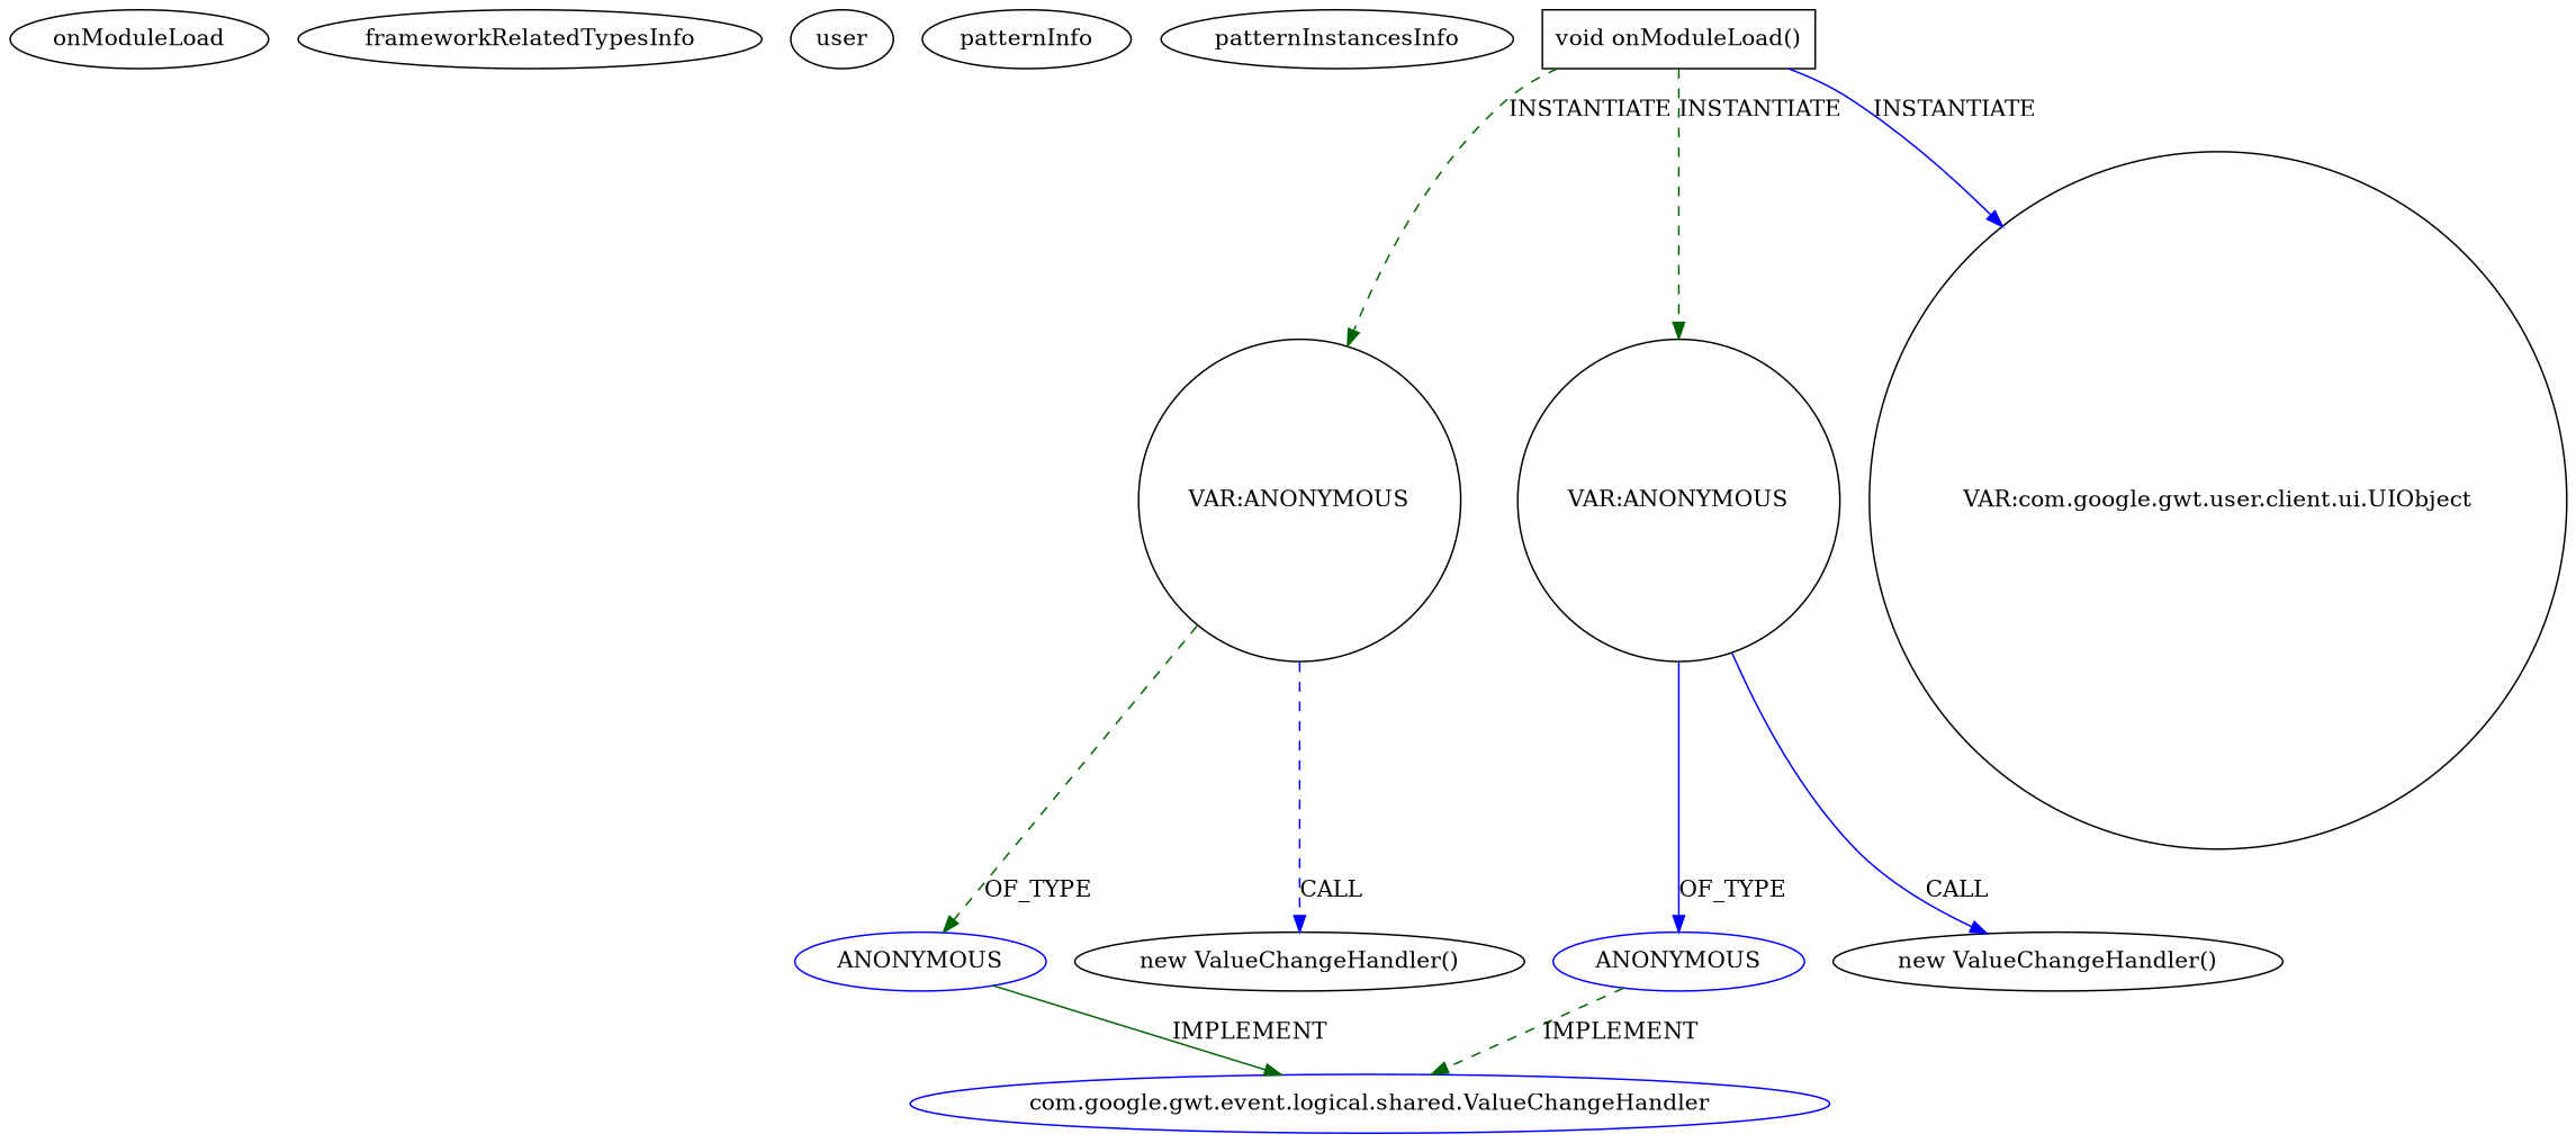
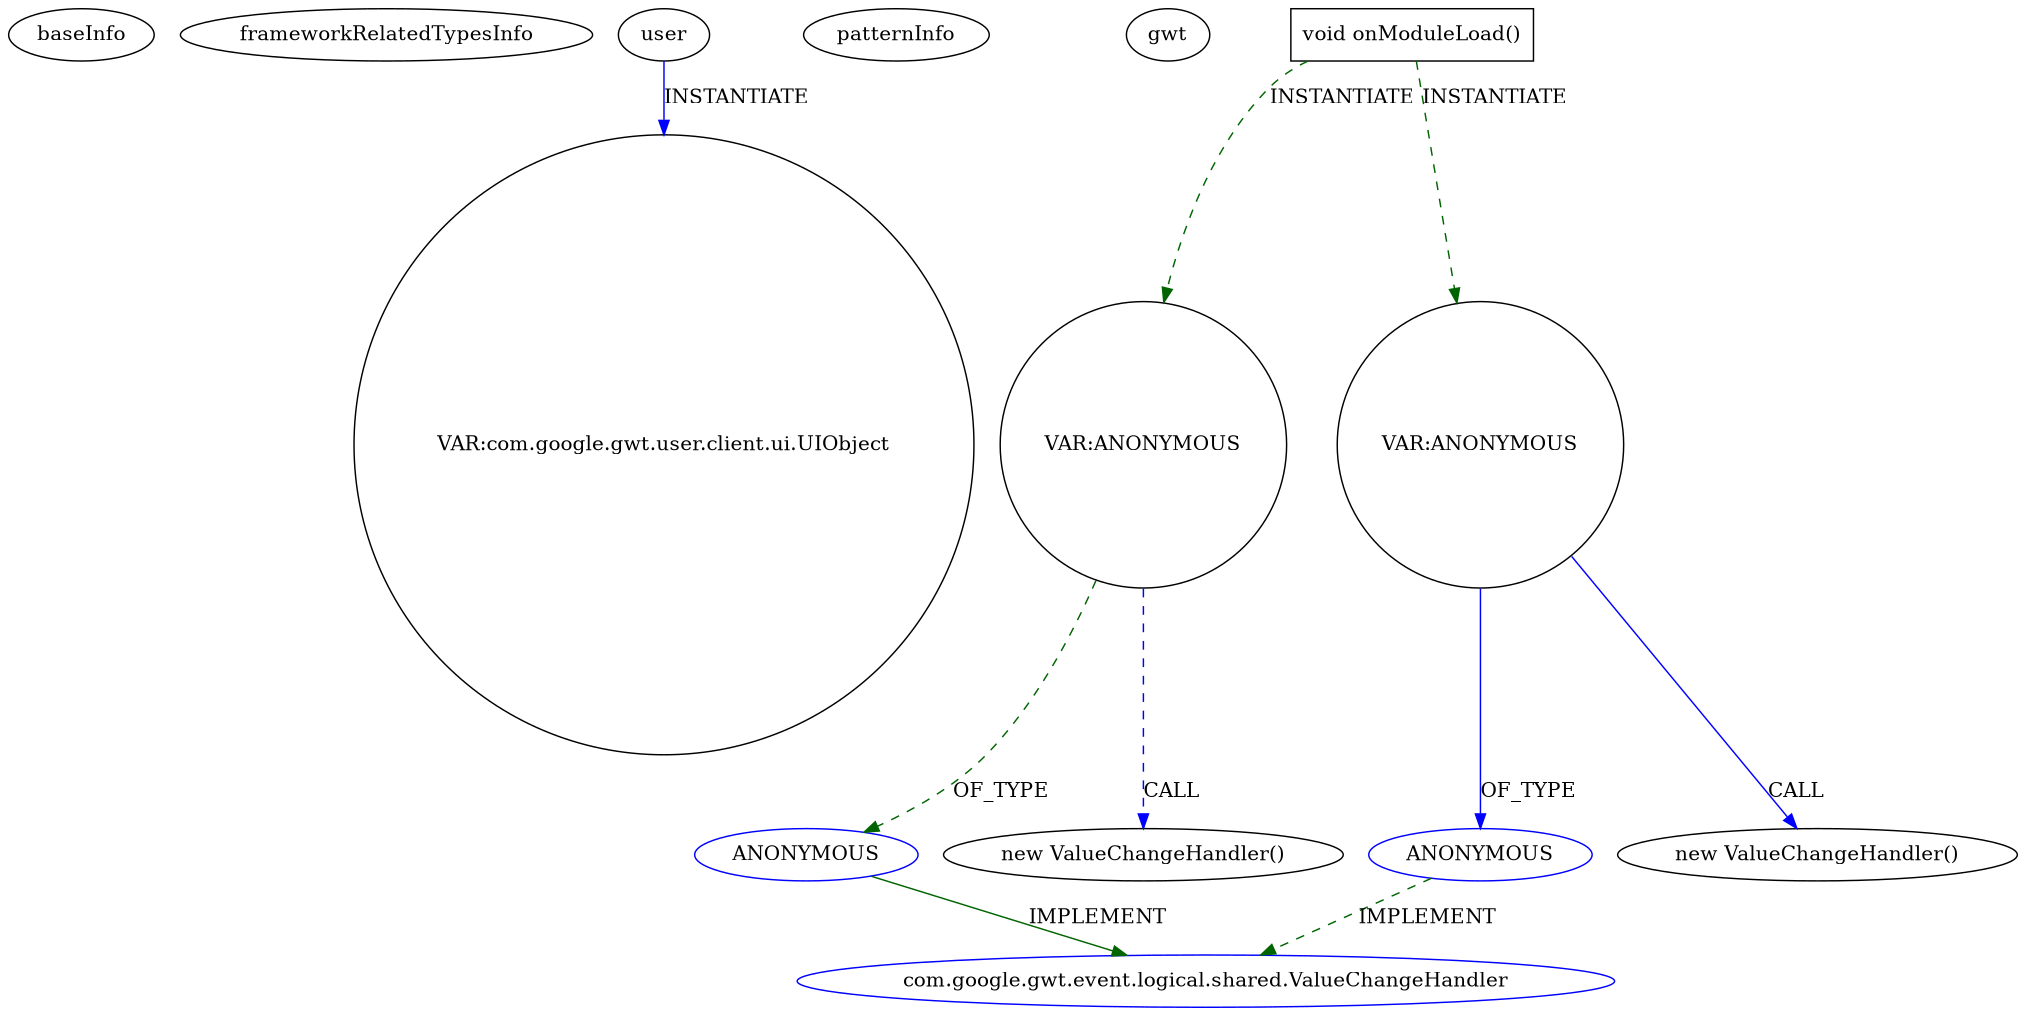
  digraph {
    node [isFrameworkType=false]
    edge [color=darkgreen style=dashed]
-   baseInfo [category=pattern graphId=367 isAnonymous=false possibleRelation=false label=onModuleLoad isFrameworkType=""]
+   baseInfo [category=pattern graphId=367 isAnonymous=false possibleRelation=false isFrameworkType=""]
    frameworkRelatedTypesInfo [isFrameworkType=""]
    n3 [label=user isFrameworkType=""]
    patternInfo [frequency=3.0 patternRootClient=null isFrameworkType=""]
-   patternInstancesInfo [0="coldplayguy-flight87~/coldplayguy-flight87/flight87-master/BookFlight/src/bookflight/client/BookFlight.java~BookFlight~1091" 1="akjava-WebTestMaker~/akjava-WebTestMaker/WebTestMaker-master/src/com/akjava/gwt/webtestmaker/client/WebTestMaker.java~WebTestMaker~655" 2="Tok-Erwin~/Tok-Erwin/Erwin-master/src/main/java/erwin/client/Erwin.java~Erwin~388" isFrameworkType=""]
+   patternInstancesInfo [0="coldplayguy-flight87~/coldplayguy-flight87/flight87-master/BookFlight/src/bookflight/client/BookFlight.java~BookFlight~1091" 1="akjava-WebTestMaker~/akjava-WebTestMaker/WebTestMaker-master/src/com/akjava/gwt/webtestmaker/client/WebTestMaker.java~WebTestMaker~655" 2="Tok-Erwin~/Tok-Erwin/Erwin-master/src/main/java/erwin/client/Erwin.java~Erwin~388" label=gwt isFrameworkType=""]
    n6 [color=blue label="com.google.gwt.event.logical.shared.ValueChangeHandler" vertexType=FRAMEWORK_INTERFACE_TYPE]
    n7 [color=blue label=ANONYMOUS vertexType=REFERENCE_ANONYMOUS_DECLARATION]
    n8 [color=blue label=ANONYMOUS vertexType=REFERENCE_ANONYMOUS_DECLARATION]
    n9 [label="VAR:ANONYMOUS" shape=circle vertexType=VARIABLE_EXPRESION]
    n10 [label="new ValueChangeHandler()" vertexType=CONSTRUCTOR_CALL]
    n11 [label="VAR:ANONYMOUS" shape=circle vertexType=VARIABLE_EXPRESION]
    n12 [label="new ValueChangeHandler()" vertexType=CONSTRUCTOR_CALL]
    n13 [label="void onModuleLoad()" shape=box vertexType=OVERRIDING_METHOD_DECLARATION]
    n14 [label="VAR:com.google.gwt.user.client.ui.UIObject" shape=circle vertexType=VARIABLE_EXPRESION]
    n7 -> n6 [label=IMPLEMENT]
    n8 -> n6 [label=IMPLEMENT style=solid]
    n9 -> n8 [label=OF_TYPE]
    n9 -> n10 [color=blue label=CALL]
    n11 -> n7 [color=blue label=OF_TYPE style=solid]
    n11 -> n12 [color=blue label=CALL style=solid]
    n13 -> n9 [label=INSTANTIATE]
    n13 -> n11 [label=INSTANTIATE]
-   n13 -> n14 [color=blue label=INSTANTIATE style=solid]
+   n3 -> n14 [color=blue label=INSTANTIATE style=solid]
  }
